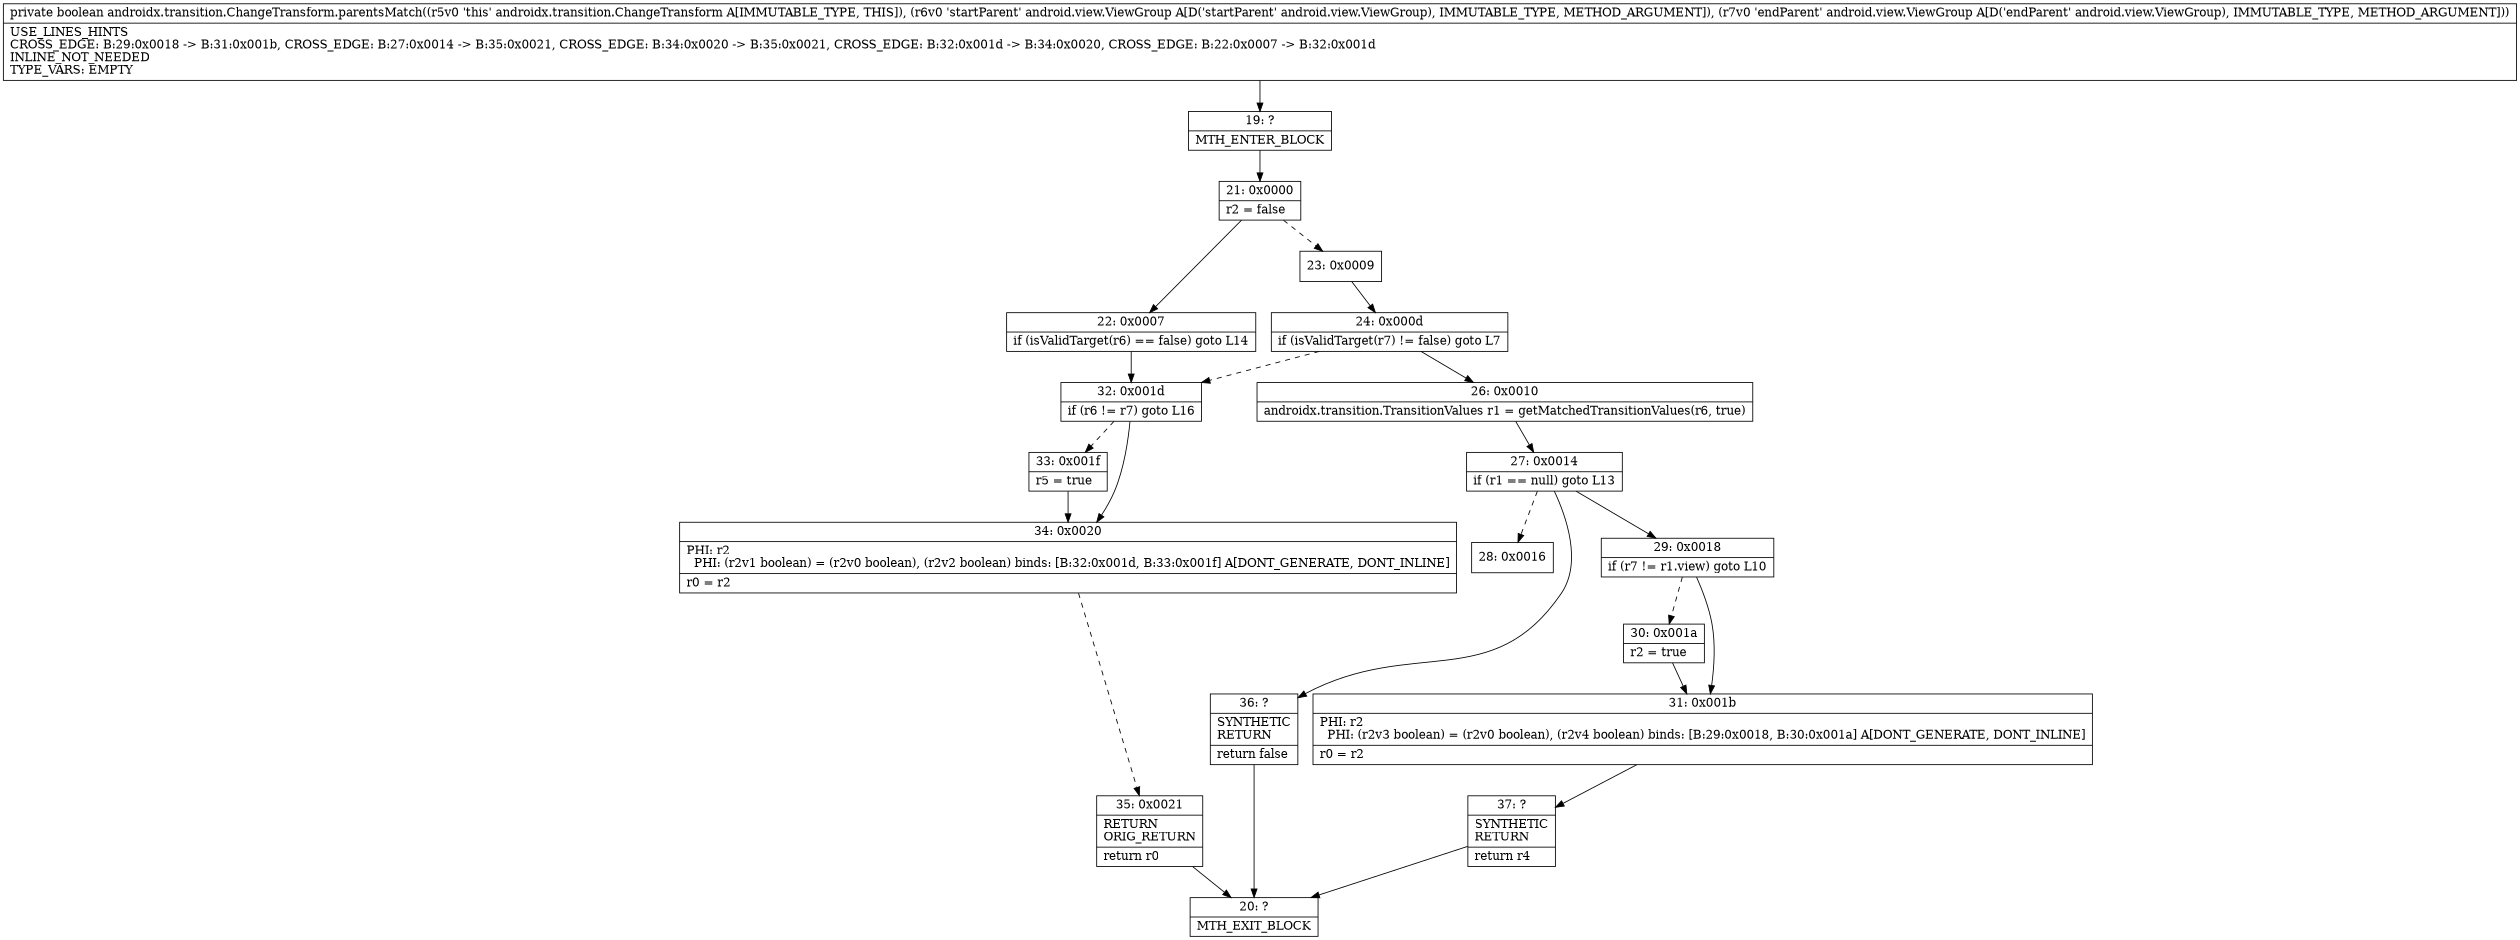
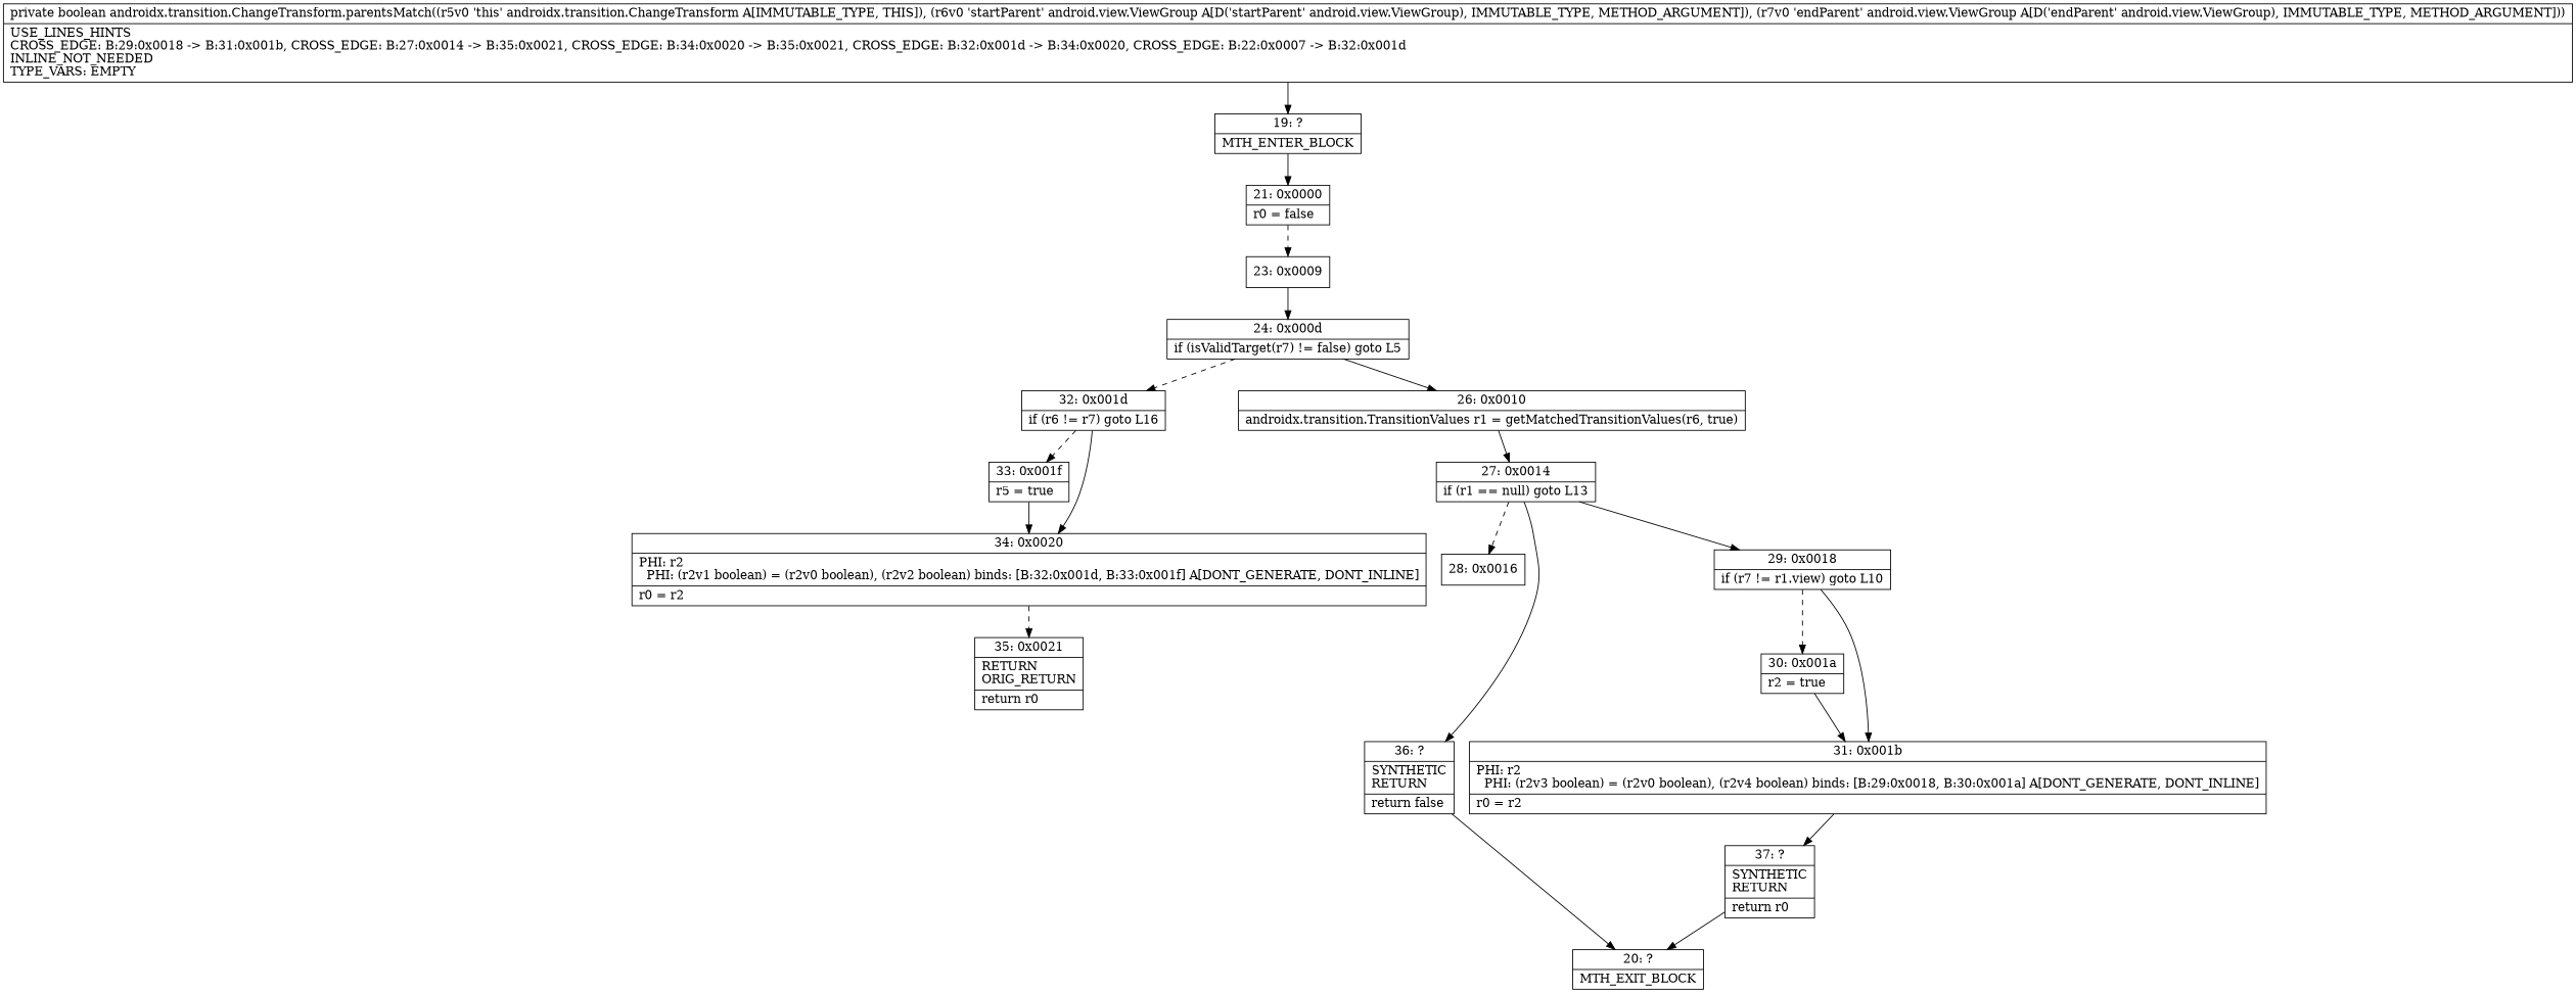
  digraph {
    node [shape=record]
    n1 [label="{19\:\ ?|MTH_ENTER_BLOCK\l}"]
-   n2 [label="{21\:\ 0x0000|r2 = false\l}"]
-   n3 [label="{22\:\ 0x0007|if (isValidTarget(r6) == false) goto L14\l}"]
+   n2 [label="{21\:\ 0x0000|r0 = false\l}"]
    n4 [label="{23\:\ 0x0009}"]
    n5 [label="{32\:\ 0x001d|if (r6 != r7) goto L16\l}"]
-   n6 [label="{24\:\ 0x000d|if (isValidTarget(r7) != false) goto L7\l}"]
+   n6 [label="{24\:\ 0x000d|if (isValidTarget(r7) != false) goto L5\l}"]
    n7 [label="{33\:\ 0x001f|r5 = true\l}"]
    n8 [label="{34\:\ 0x0020|PHI: r2 \l  PHI: (r2v1 boolean) = (r2v0 boolean), (r2v2 boolean) binds: [B:32:0x001d, B:33:0x001f] A[DONT_GENERATE, DONT_INLINE]\l|r0 = r2\l}"]
    n9 [label="{26\:\ 0x0010|androidx.transition.TransitionValues r1 = getMatchedTransitionValues(r6, true)\l}"]
    n10 [label="{27\:\ 0x0014|if (r1 == null) goto L13\l}"]
    n11 [label="{28\:\ 0x0016}"]
    n12 [label="{36\:\ ?|SYNTHETIC\lRETURN\l|return false\l}"]
    n13 [label="{29\:\ 0x0018|if (r7 != r1.view) goto L10\l}"]
    n14 [label="{20\:\ ?|MTH_EXIT_BLOCK\l}"]
    n15 [label="{30\:\ 0x001a|r2 = true\l}"]
    n16 [label="{31\:\ 0x001b|PHI: r2 \l  PHI: (r2v3 boolean) = (r2v0 boolean), (r2v4 boolean) binds: [B:29:0x0018, B:30:0x001a] A[DONT_GENERATE, DONT_INLINE]\l|r0 = r2\l}"]
-   n17 [label="{37\:\ ?|SYNTHETIC\lRETURN\l|return r4\l}"]
+   n17 [label="{37\:\ ?|SYNTHETIC\lRETURN\l|return r0\l}"]
    n18 [label="{35\:\ 0x0021|RETURN\lORIG_RETURN\l|return r0\l}"]
    n19 [label="{private boolean androidx.transition.ChangeTransform.parentsMatch((r5v0 'this' androidx.transition.ChangeTransform A[IMMUTABLE_TYPE, THIS]), (r6v0 'startParent' android.view.ViewGroup A[D('startParent' android.view.ViewGroup), IMMUTABLE_TYPE, METHOD_ARGUMENT]), (r7v0 'endParent' android.view.ViewGroup A[D('endParent' android.view.ViewGroup), IMMUTABLE_TYPE, METHOD_ARGUMENT]))  | USE_LINES_HINTS\lCROSS_EDGE: B:29:0x0018 \-\> B:31:0x001b, CROSS_EDGE: B:27:0x0014 \-\> B:35:0x0021, CROSS_EDGE: B:34:0x0020 \-\> B:35:0x0021, CROSS_EDGE: B:32:0x001d \-\> B:34:0x0020, CROSS_EDGE: B:22:0x0007 \-\> B:32:0x001d\lINLINE_NOT_NEEDED\lTYPE_VARS: EMPTY\l}"]
    n1 -> n2
-   n2 -> n3
    n2 -> n4 [style=dashed]
-   n3 -> n5
    n4 -> n6
    n5 -> n7 [style=dashed]
    n5 -> n8
    n6 -> n5 [style=dashed]
    n6 -> n9
    n7 -> n8
    n8 -> n18 [style=dashed]
    n9 -> n10
    n10 -> n11 [style=dashed]
    n10 -> n12
    n10 -> n13
    n12 -> n14
    n13 -> n15 [style=dashed]
    n13 -> n16
    n15 -> n16
    n16 -> n17
    n17 -> n14
-   n18 -> n14
    n19 -> n1
  }
